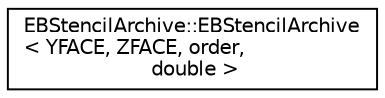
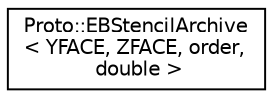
  digraph {
    rankdir=LR
-   n1 [color=black fillcolor=white fontname=Helvetica fontsize=10 height=0.2 label="EBStencilArchive::EBStencilArchive\l\< YFACE, ZFACE, order,\l double \>" shape=record style=filled width=0.4]
+   n1 [color=black fillcolor=white fontname=Helvetica fontsize=10 height=0.2 label="Proto::EBStencilArchive\l\< YFACE, ZFACE, order,\l double \>" shape=record style=filled width=0.4]
  }
